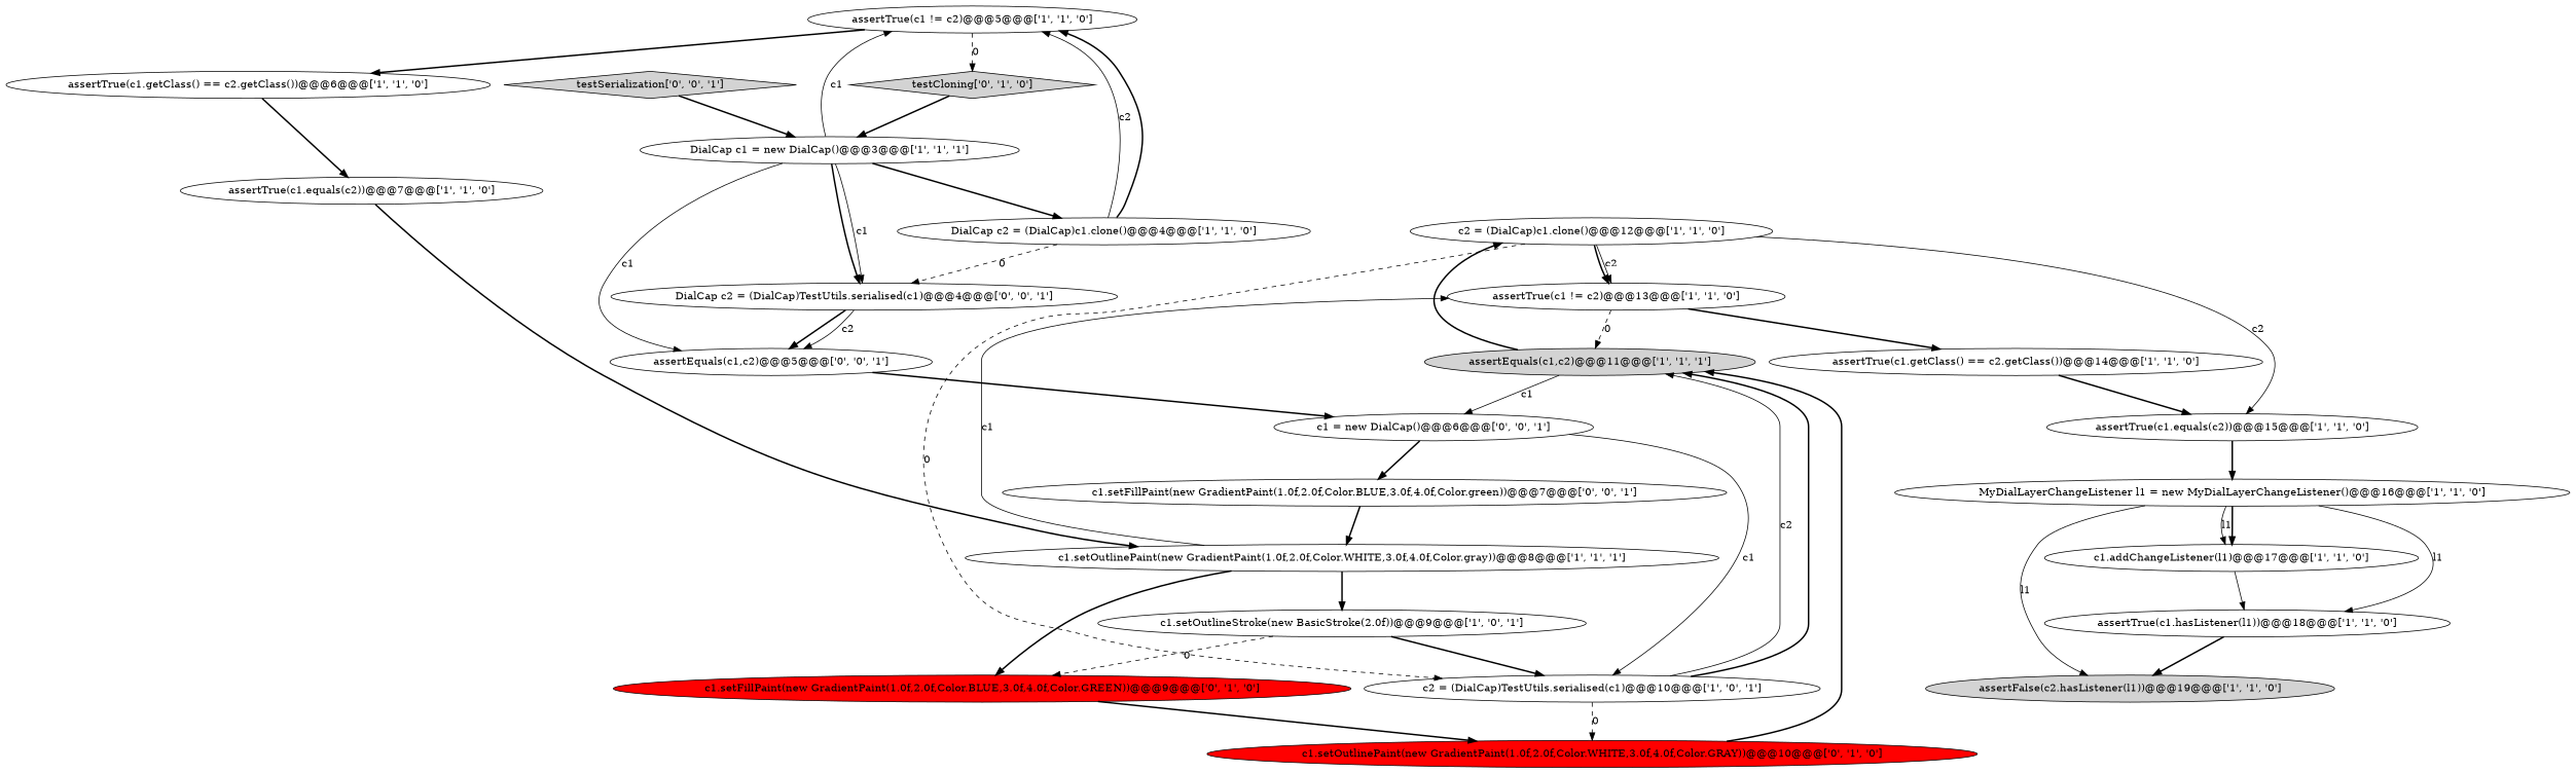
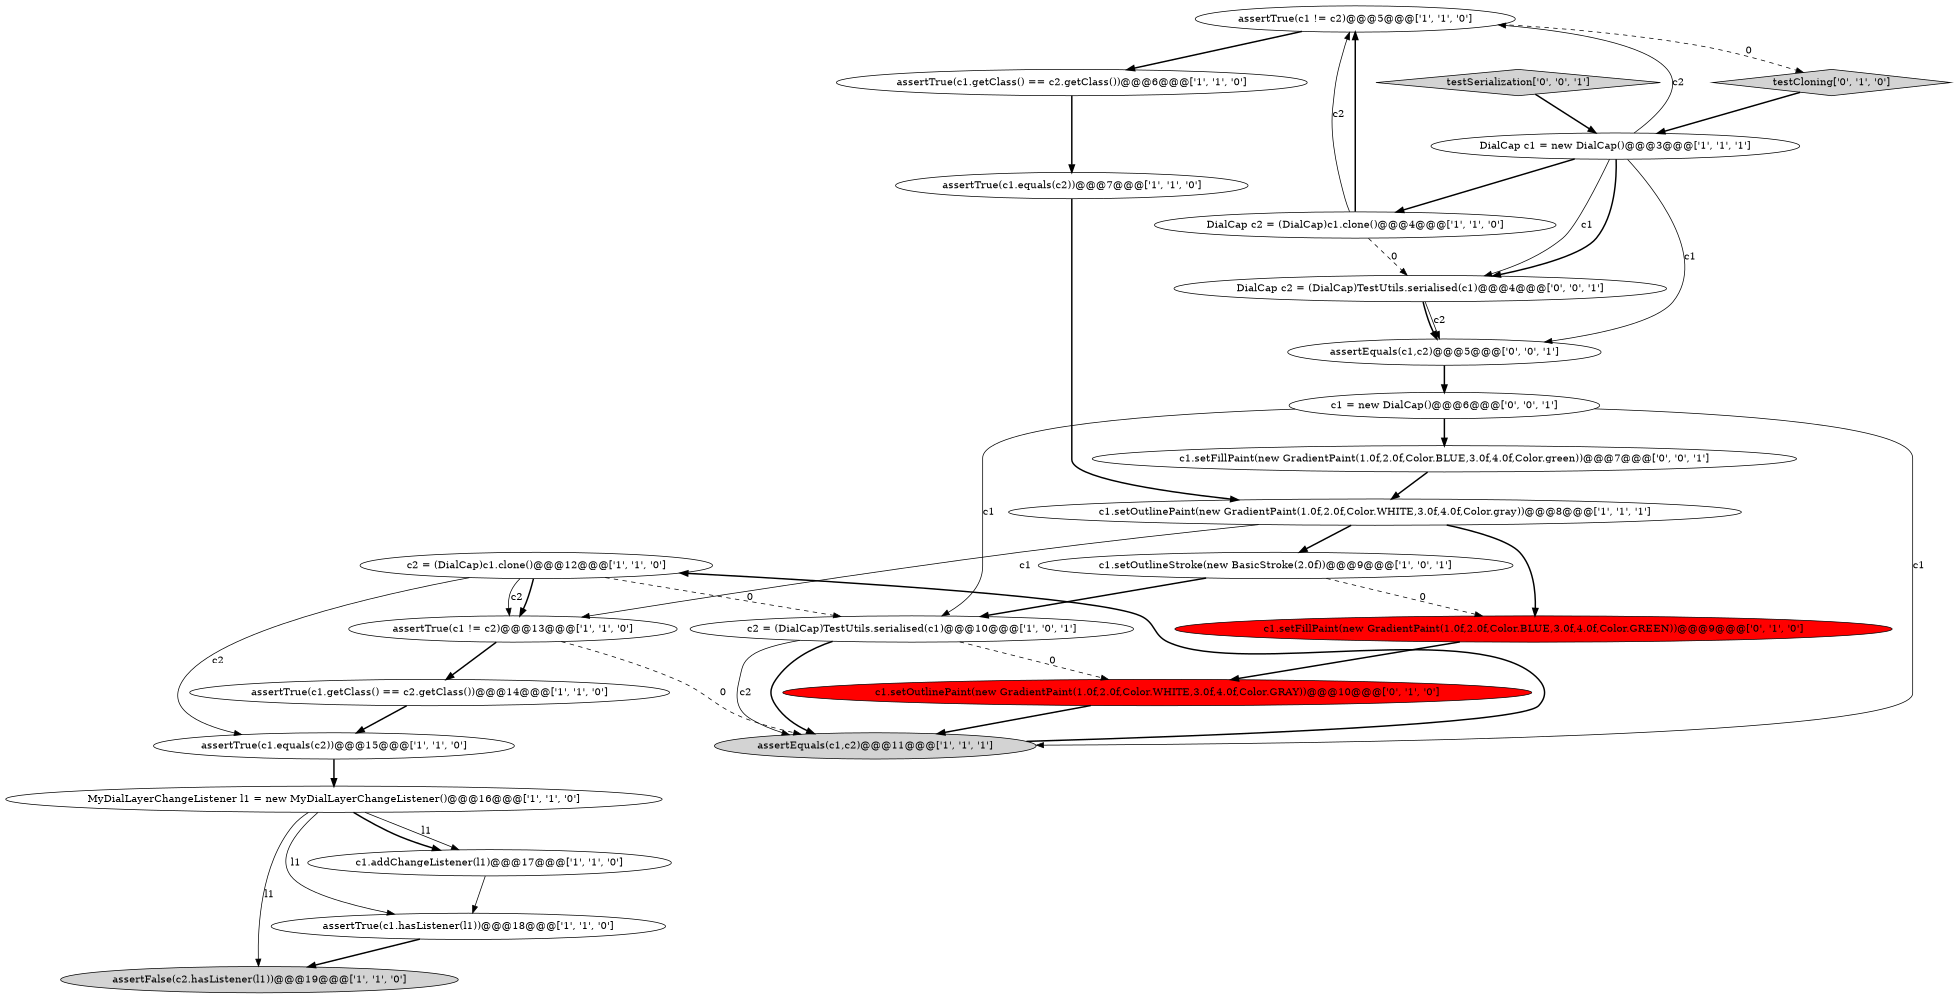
  digraph {
    node [fillcolor=white shape=ellipse style=filled]
    edge [style=bold]
    n1 [label="MyDialLayerChangeListener l1 = new MyDialLayerChangeListener()@@@16@@@['1', '1', '0']"]
    n2 [fillcolor=lightgray label="assertFalse(c2.hasListener(l1))@@@19@@@['1', '1', '0']"]
    n3 [label="c1.addChangeListener(l1)@@@17@@@['1', '1', '0']"]
    n4 [label="assertTrue(c1.hasListener(l1))@@@18@@@['1', '1', '0']"]
    n5 [label="DialCap c1 = new DialCap()@@@3@@@['1', '1', '1']"]
    n6 [label="assertTrue(c1 != c2)@@@5@@@['1', '1', '0']"]
    n7 [label="assertEquals(c1,c2)@@@5@@@['0', '0', '1']"]
    n8 [label="DialCap c2 = (DialCap)c1.clone()@@@4@@@['1', '1', '0']"]
    n9 [label="DialCap c2 = (DialCap)TestUtils.serialised(c1)@@@4@@@['0', '0', '1']"]
    n10 [label="assertTrue(c1.getClass() == c2.getClass())@@@6@@@['1', '1', '0']"]
    n11 [fillcolor=lightgray label="testCloning['0', '1', '0']" shape=diamond]
    n12 [label="assertTrue(c1.equals(c2))@@@7@@@['1', '1', '0']"]
    n13 [label="c1 = new DialCap()@@@6@@@['0', '0', '1']"]
    n14 [label="c1.setOutlinePaint(new GradientPaint(1.0f,2.0f,Color.WHITE,3.0f,4.0f,Color.gray))@@@8@@@['1', '1', '1']"]
    n15 [fillcolor=red label="c1.setFillPaint(new GradientPaint(1.0f,2.0f,Color.BLUE,3.0f,4.0f,Color.GREEN))@@@9@@@['0', '1', '0']"]
    n16 [label="c1.setOutlineStroke(new BasicStroke(2.0f))@@@9@@@['1', '0', '1']"]
    n17 [label="assertTrue(c1 != c2)@@@13@@@['1', '1', '0']"]
    n18 [fillcolor=lightgray label="testSerialization['0', '0', '1']" shape=diamond]
    n19 [fillcolor=lightgray label="assertEquals(c1,c2)@@@11@@@['1', '1', '1']"]
    n20 [label="c2 = (DialCap)TestUtils.serialised(c1)@@@10@@@['1', '0', '1']"]
    n21 [label="c1.setFillPaint(new GradientPaint(1.0f,2.0f,Color.BLUE,3.0f,4.0f,Color.green))@@@7@@@['0', '0', '1']"]
    n22 [fillcolor=red label="c1.setOutlinePaint(new GradientPaint(1.0f,2.0f,Color.WHITE,3.0f,4.0f,Color.GRAY))@@@10@@@['0', '1', '0']"]
    n23 [label="c2 = (DialCap)c1.clone()@@@12@@@['1', '1', '0']"]
    n24 [label="assertTrue(c1.getClass() == c2.getClass())@@@14@@@['1', '1', '0']"]
    n25 [label="assertTrue(c1.equals(c2))@@@15@@@['1', '1', '0']"]
    n1 -> n2 [label=l1 style=solid]
    n1 -> n3 [label=l1 style=solid]
    n1 -> n3
    n1 -> n4 [label=l1 style=solid]
    n3 -> n4 [style=solid]
    n4 -> n2
-   n5 -> n6 [label=c1 style=solid]
+   n5 -> n6 [label=c2 style=solid]
    n5 -> n7 [label=c1 style=solid]
    n5 -> n8
    n5 -> n9 [label=c1 style=solid]
    n5 -> n9
    n6 -> n10
    n6 -> n11 [label=0 style=dashed]
    n7 -> n13
    n8 -> n6 [label=c2 style=solid]
    n8 -> n6
    n8 -> n9 [label=0 style=dashed]
    n9 -> n7
    n9 -> n7 [label=c2 style=solid]
    n10 -> n12
    n11 -> n5
    n12 -> n14
-   n19 -> n13 [label=c1 style=solid]
+   n13 -> n19 [label=c1 style=solid]
    n13 -> n20 [label=c1 style=solid]
    n13 -> n21
    n14 -> n15
    n14 -> n16
    n14 -> n17 [label=c1 style=solid]
    n15 -> n22
    n16 -> n15 [label=0 style=dashed]
    n16 -> n20
    n17 -> n19 [label=0 style=dashed]
    n17 -> n24
    n18 -> n5
    n19 -> n23
    n20 -> n19 [label=c2 style=solid]
    n20 -> n19
    n20 -> n22 [label=0 style=dashed]
    n21 -> n14
    n22 -> n19
    n23 -> n17
    n23 -> n17 [label=c2 style=solid]
    n23 -> n20 [label=0 style=dashed]
    n23 -> n25 [label=c2 style=solid]
    n24 -> n25
    n25 -> n1
  }
